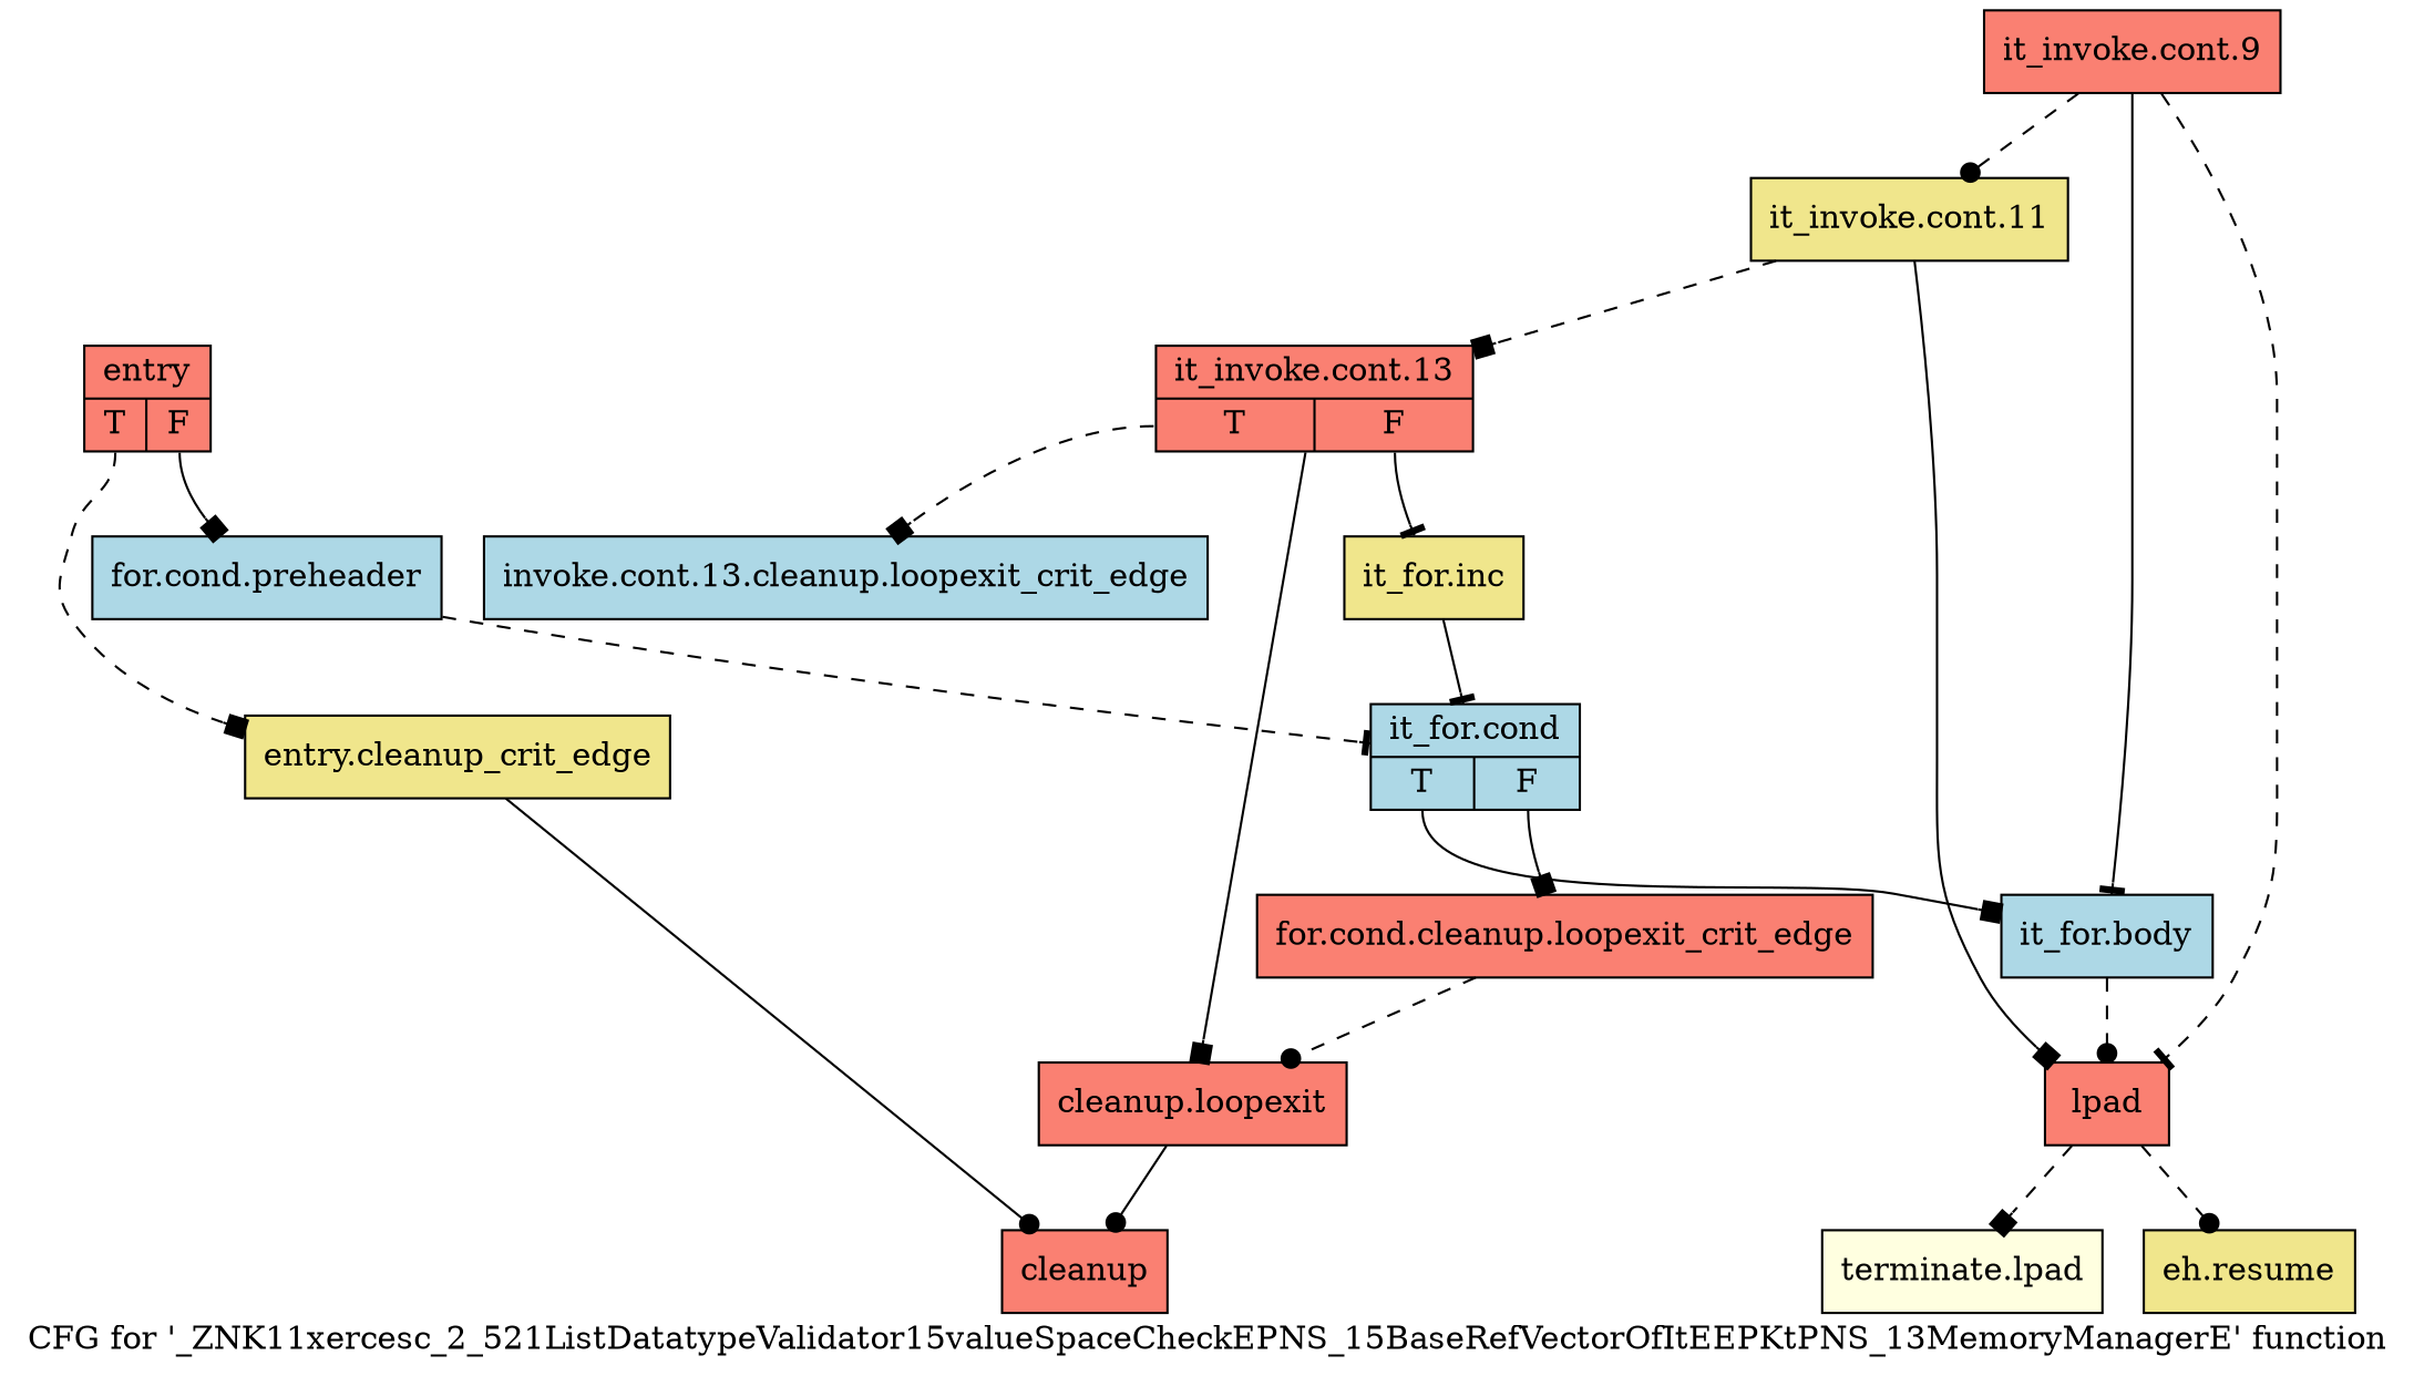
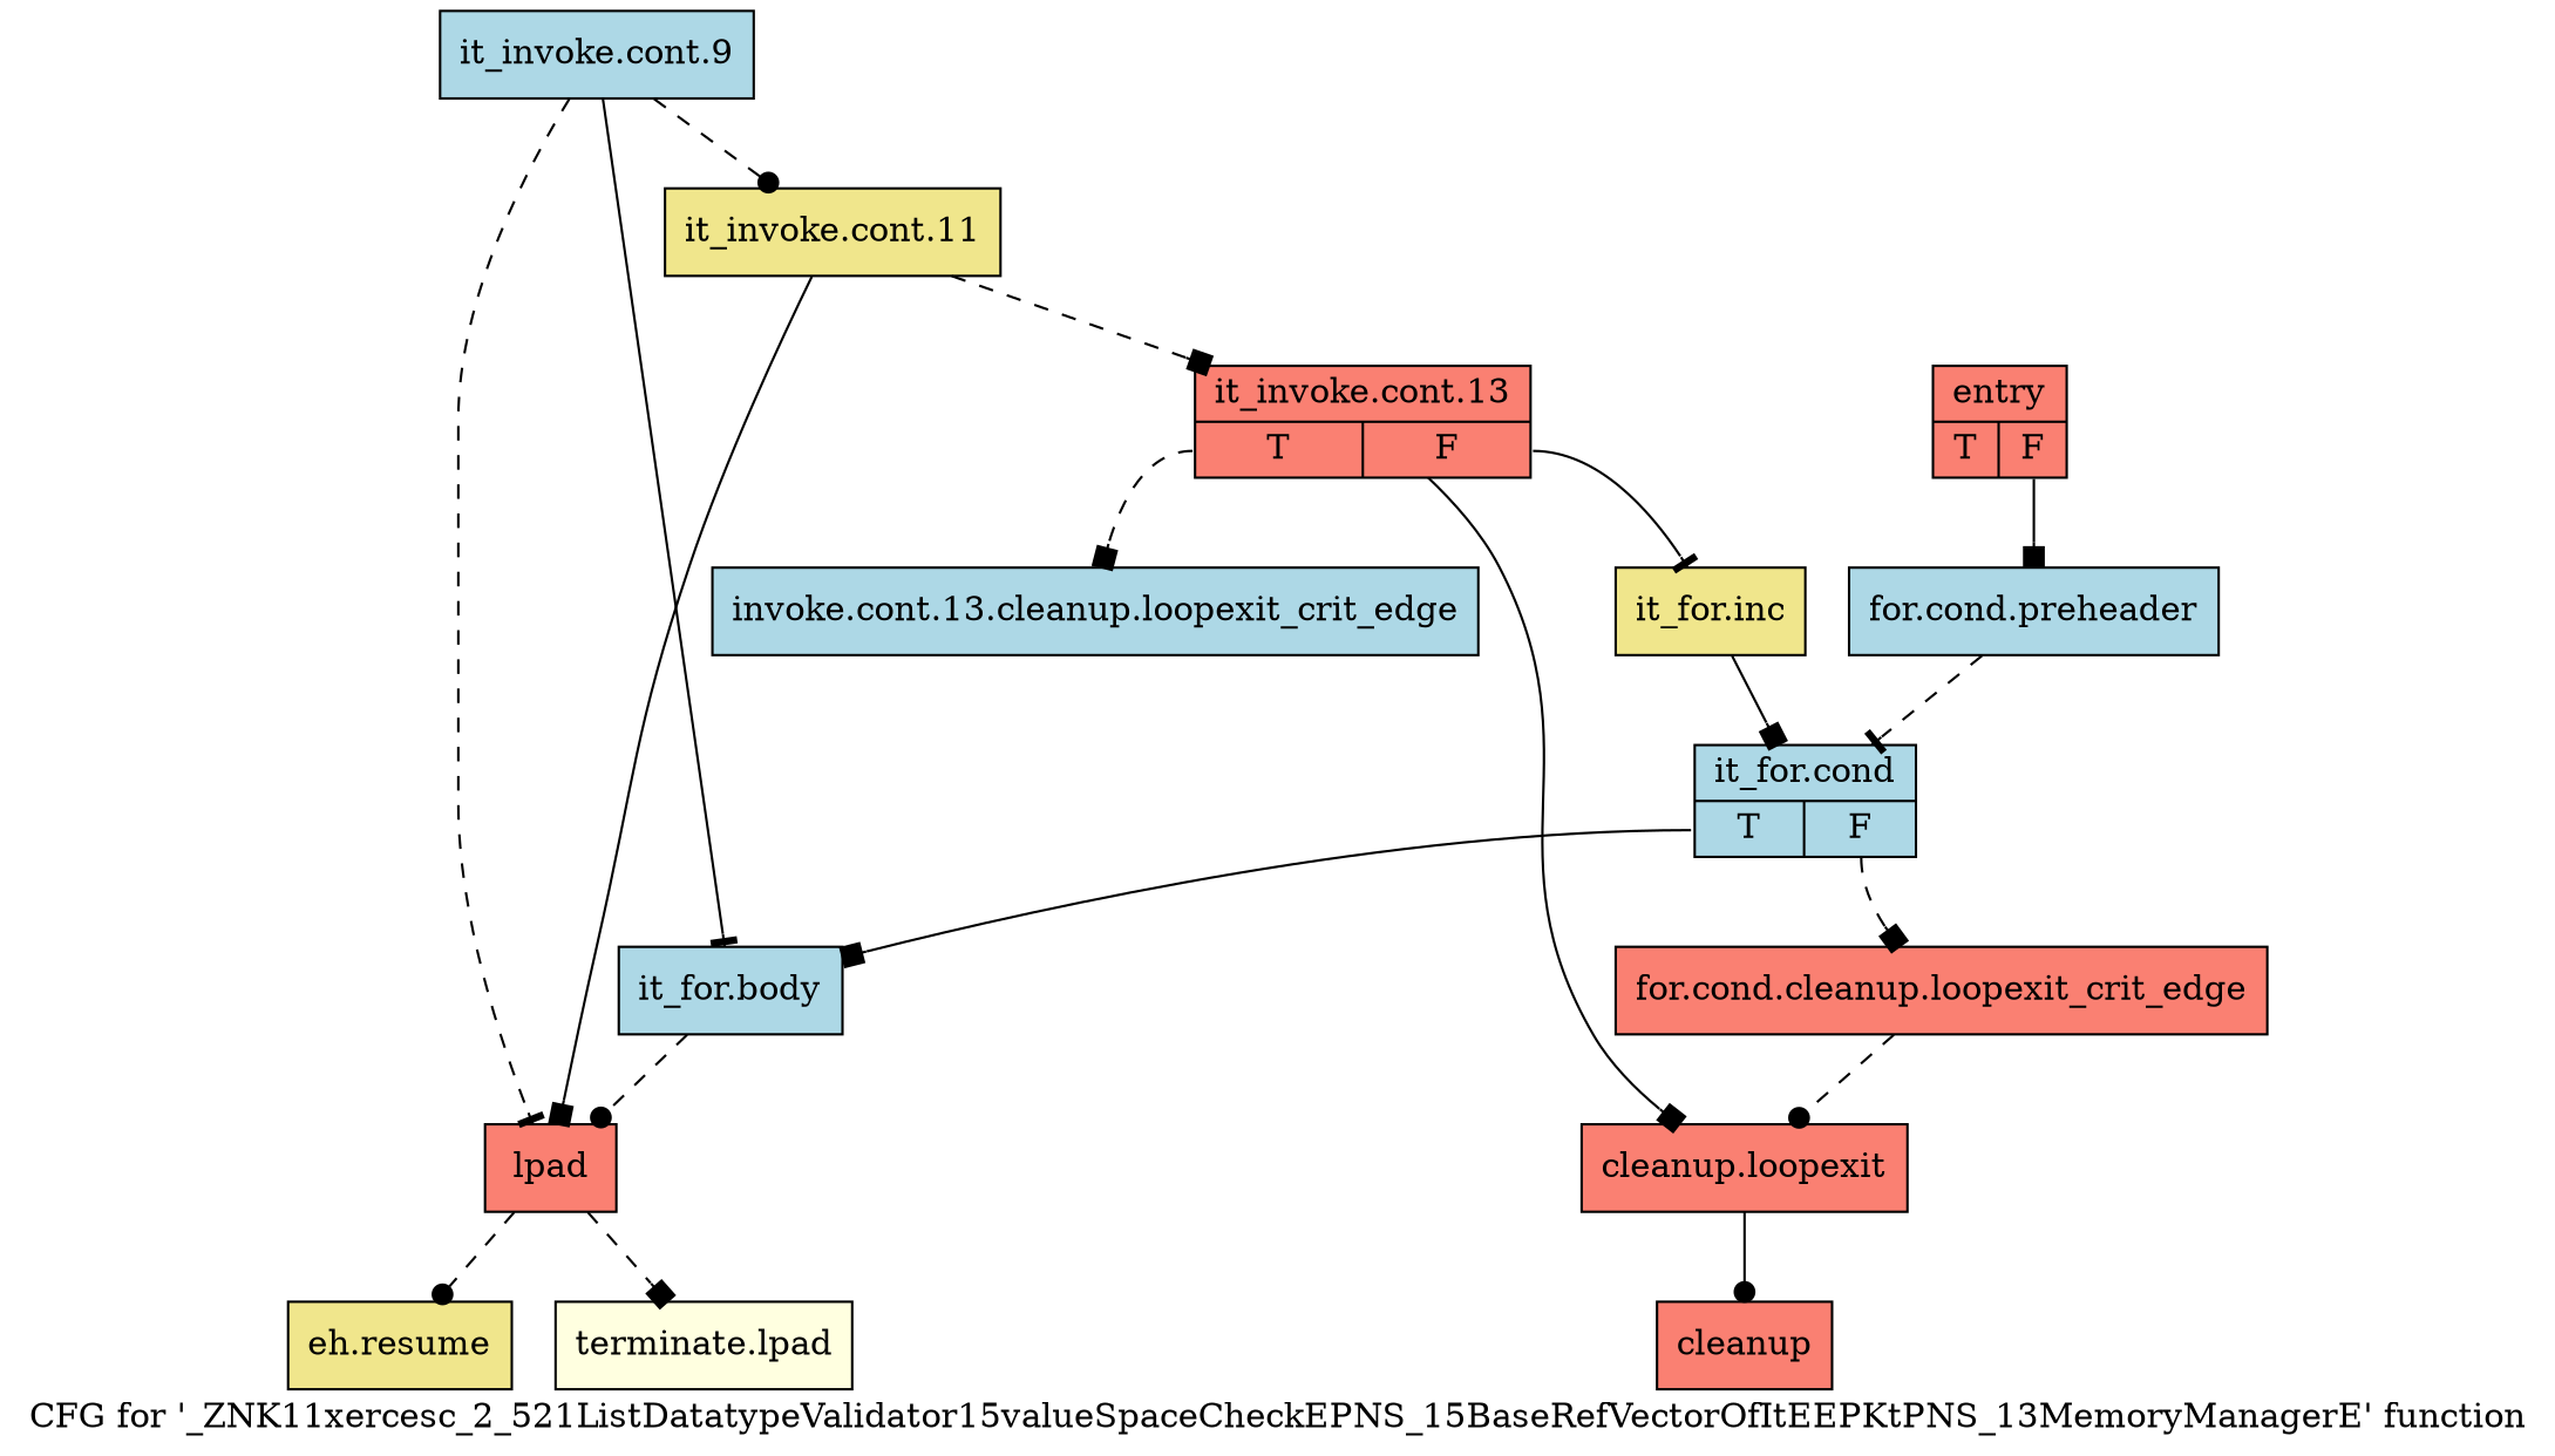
  digraph {
    label="CFG for '_ZNK11xercesc_2_521ListDatatypeValidator15valueSpaceCheckEPNS_15BaseRefVectorOfItEEPKtPNS_13MemoryManagerE' function"
    node [fillcolor=salmon shape=record style=filled]
    edge [arrowhead=box style=dashed]
    n1 [label="{entry|{<s0>T|<s1>F}}"]
-   n2 [fillcolor=khaki label="{entry.cleanup_crit_edge}"]
    n3 [fillcolor=lightblue label="{for.cond.preheader}"]
    n4 [label="{cleanup}"]
    n5 [fillcolor=lightblue label="{it_for.cond|{<s0>T|<s1>F}}"]
    n6 [fillcolor=lightblue label="{it_for.body}"]
    n7 [label="{for.cond.cleanup.loopexit_crit_edge}"]
    n8 [label="{lpad}"]
    n9 [label="{cleanup.loopexit}"]
    n10 [fillcolor=khaki label="{eh.resume}"]
    n11 [fillcolor=lightyellow label="{terminate.lpad}"]
-   n12 [label="{it_invoke.cont.9}"]
+   n12 [fillcolor=lightblue label="{it_invoke.cont.9}"]
    n13 [fillcolor=khaki label="{it_invoke.cont.11}"]
    n14 [label="{it_invoke.cont.13|{<s0>T|<s1>F}}"]
    n15 [fillcolor=lightblue label="{invoke.cont.13.cleanup.loopexit_crit_edge}"]
    n16 [fillcolor=khaki label="{it_for.inc}"]
-   n1 -> n2 [tailport=s0]
    n1 -> n3 [style=solid tailport=s1]
-   n2 -> n4 [arrowhead=dot style=solid]
    n3 -> n5 [arrowhead=tee]
    n5 -> n6 [style=solid tailport=s0]
-   n5 -> n7 [style=solid tailport=s1]
+   n5 -> n7 [tailport=s1]
    n6 -> n8 [arrowhead=dot]
    n7 -> n9 [arrowhead=dot]
    n8 -> n10 [arrowhead=dot]
    n8 -> n11
    n9 -> n4 [arrowhead=dot style=solid]
    n12 -> n6 [arrowhead=tee style=solid]
    n12 -> n8 [arrowhead=tee]
    n12 -> n13 [arrowhead=dot]
    n13 -> n8 [style=solid]
    n13 -> n14
    n14 -> n9 [style=solid]
    n14 -> n15 [tailport=s0]
    n14 -> n16 [arrowhead=tee style=solid tailport=s1]
-   n16 -> n5 [arrowhead=tee style=solid]
+   n16 -> n5 [style=solid]
  }
